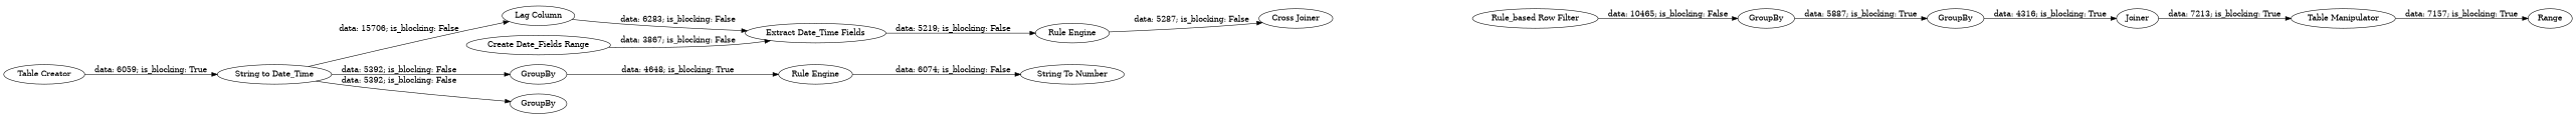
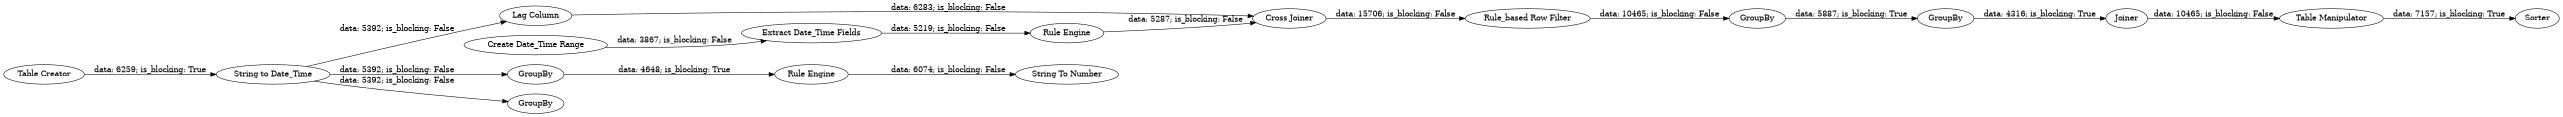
  digraph {
    rankdir=LR
    n1 [label=Joiner]
    n2 [label="Table Manipulator"]
-   n3 [label=Range]
+   n3 [label=Sorter]
    n4 [label="Rule Engine"]
    n5 [label="String To Number"]
    n6 [label="Cross Joiner"]
    n7 [label="Rule_based Row Filter"]
    n8 [label=GroupBy]
    n9 [label=GroupBy]
    n10 [label="Table Creator"]
    n11 [label="String to Date_Time"]
    n12 [label=GroupBy]
    n13 [label=GroupBy]
    n14 [label="Lag Column"]
    n15 [label="Rule Engine"]
    n16 [label="Extract Date_Time Fields"]
-   n17 [label="Create Date_Fields Range"]
-   n1 -> n2 [label="data: 7213; is_blocking: True"]
+   n17 [label="Create Date_Time Range"]
+   n1 -> n2 [label="data: 10465; is_blocking: False"]
    n2 -> n3 [label="data: 7157; is_blocking: True"]
    n4 -> n5 [label="data: 6074; is_blocking: False"]
+   n6 -> n7 [label="data: 15706; is_blocking: False"]
    n7 -> n8 [label="data: 10465; is_blocking: False"]
    n8 -> n9 [label="data: 5887; is_blocking: True"]
    n9 -> n1 [label="data: 4316; is_blocking: True"]
-   n10 -> n11 [label="data: 6059; is_blocking: True"]
+   n10 -> n11 [label="data: 6259; is_blocking: True"]
    n11 -> n12 [label="data: 5392; is_blocking: False"]
    n11 -> n13 [label="data: 5392; is_blocking: False"]
-   n11 -> n14 [label="data: 15706; is_blocking: False"]
+   n11 -> n14 [label="data: 5392; is_blocking: False"]
    n12 -> n4 [label="data: 4648; is_blocking: True"]
-   n14 -> n16 [label="data: 6283; is_blocking: False"]
+   n14 -> n6 [label="data: 6283; is_blocking: False"]
    n15 -> n6 [label="data: 5287; is_blocking: False"]
    n16 -> n15 [label="data: 5219; is_blocking: False"]
    n17 -> n16 [label="data: 3867; is_blocking: False"]
  }
